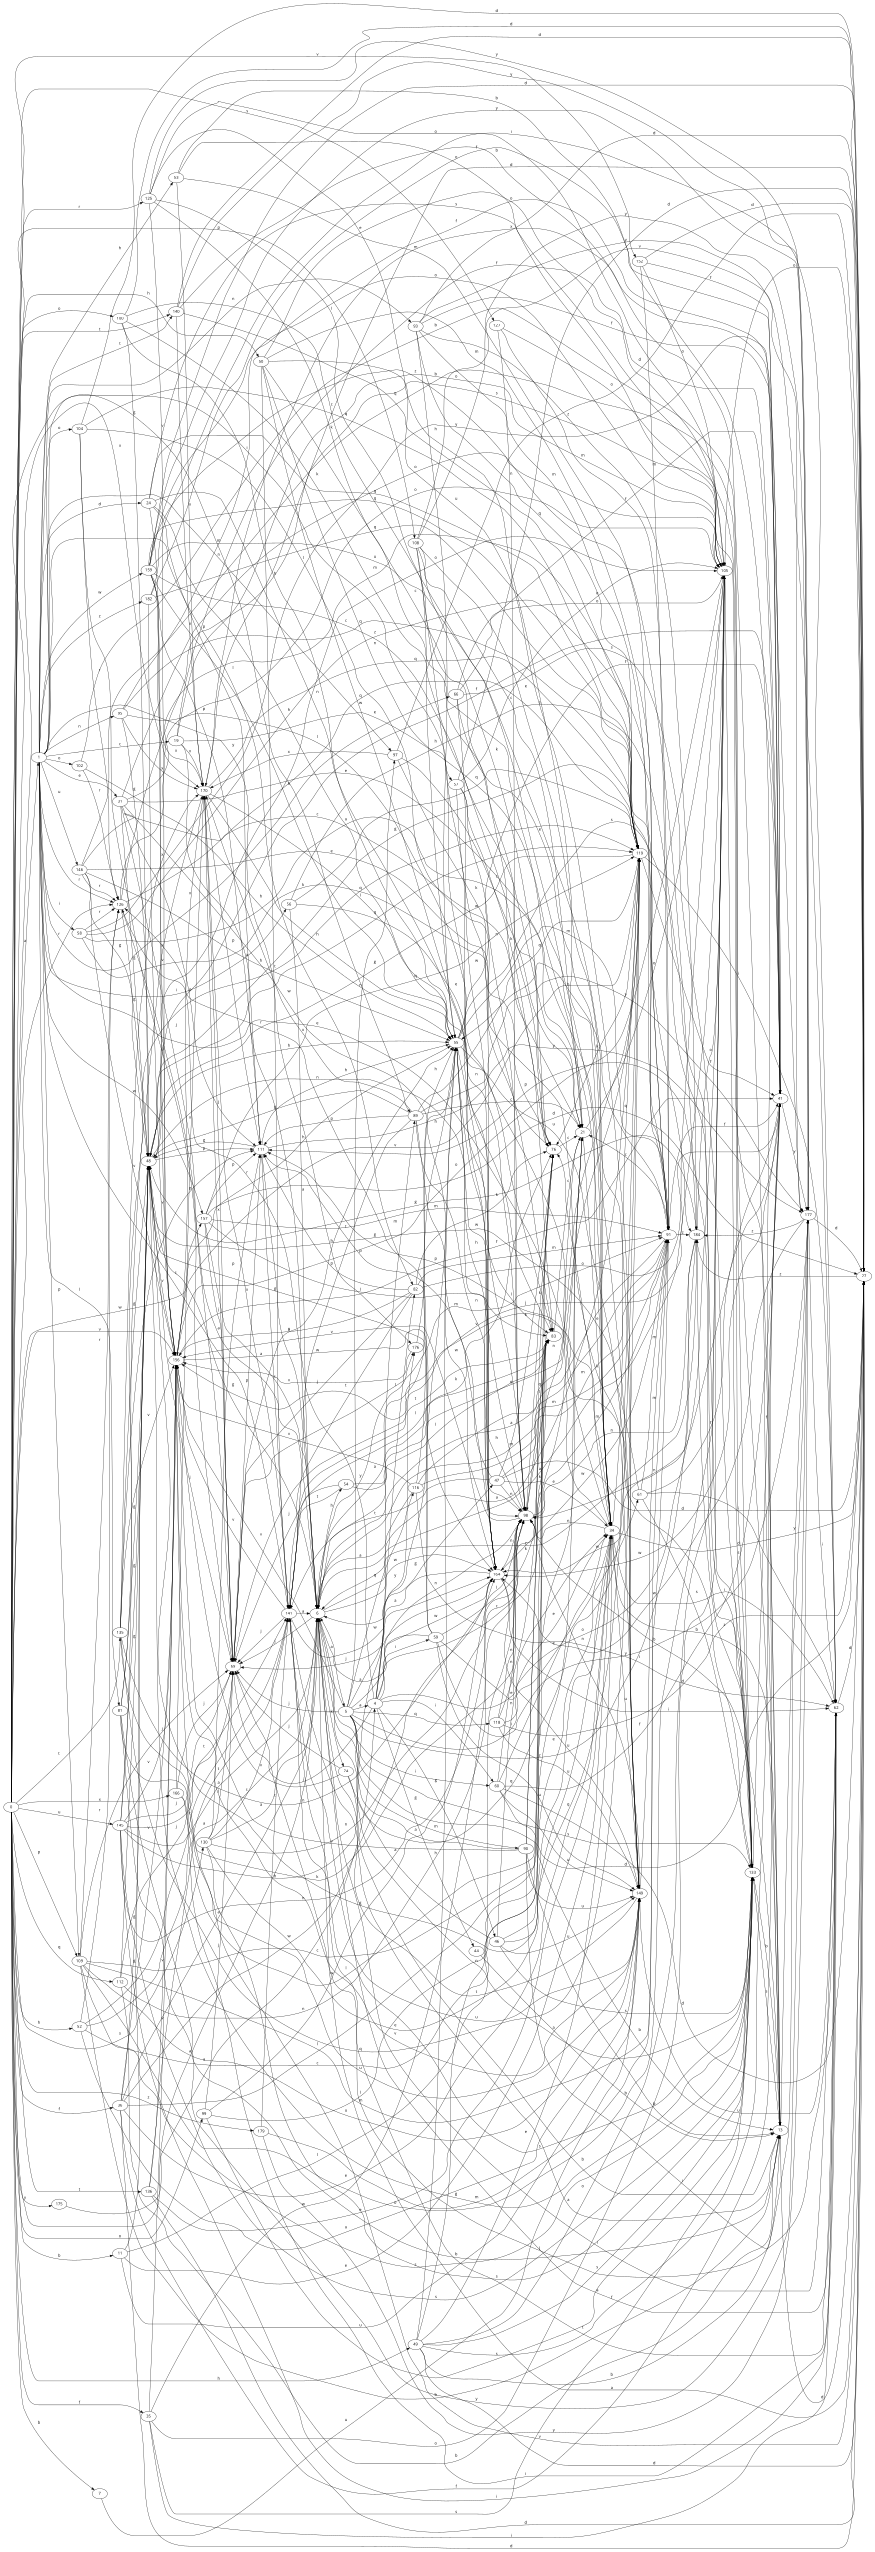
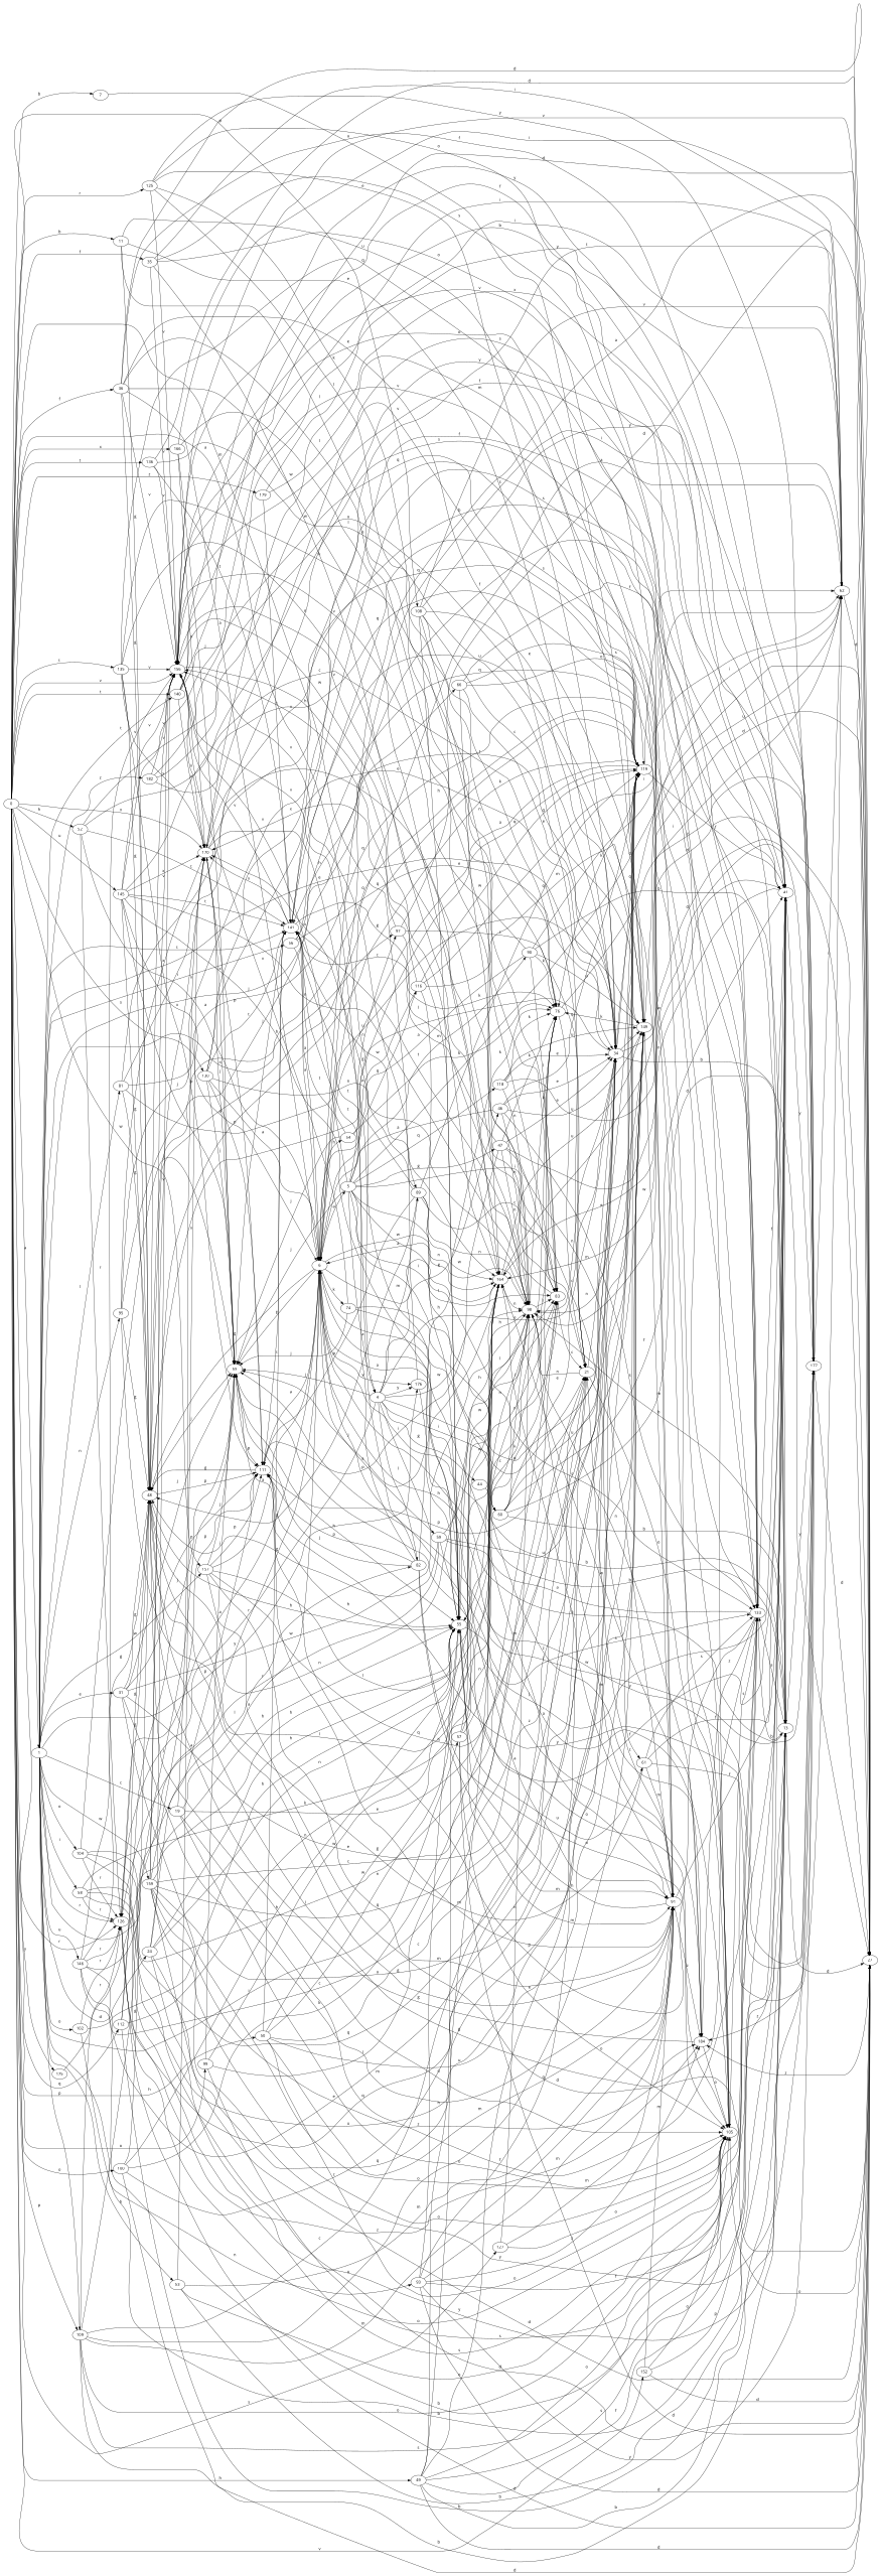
  strict digraph {
    fontname="Open Sans"
    rankdir=LR
    node [fontname="Open Sans"]
    edge [fontname="Open Sans"]
    0
    1
    4
    7
    11
    35
    36
    49
    50
    52
    89
    99
    100
    108
    109
    112
    125
    126
    127
    130
    135
    136
    140
    145
    152
    156
    157
    166
    170
    175
    179
    19
    24
    31
    34
    53
    56
    57
    58
    66
    81
    82
    93
    95
    97
    102
    104
    141
    146
    159
    176
    182
    21
    44
    46
    59
    60
    69
    164
    149
    48
    83
    133
    62
    105
    27
    6
    41
    98
    13
    55
    91
    111
    119
    76
    177
    184
    5
    47
    61
    90
    116
    118
    54
    74
    0 -> 1 [label=a]
    0 -> 4 [label=a]
    0 -> 7 [label=b]
    0 -> 11 [label=b]
    0 -> 35 [label=f]
    0 -> 36 [label=f]
    0 -> 49 [label=h]
    0 -> 50 [label=h]
    0 -> 52 [label=h]
    0 -> 89 [label=m]
    0 -> 99 [label=o]
    0 -> 100 [label=o]
    0 -> 108 [label=p]
    0 -> 109 [label=p]
    0 -> 112 [label=q]
    0 -> 125 [label=r]
    0 -> 126 [label=r]
    0 -> 127 [label=s]
    0 -> 130 [label=s]
    0 -> 135 [label=t]
    0 -> 136 [label=t]
    0 -> 140 [label=t]
    0 -> 145 [label=u]
    0 -> 152 [label=v]
    0 -> 156 [label=v]
    0 -> 157 [label=w]
    0 -> 166 [label=x]
    0 -> 170 [label=x]
    0 -> 175 [label=y]
    0 -> 179 [label=z]
    1 -> 109 [label=p]
    1 -> 126 [label=r]
    1 -> 140 [label=t]
    1 -> 157 [label=w]
    1 -> 19 [label=c]
    1 -> 24 [label=d]
    1 -> 31 [label=e]
    1 -> 34 [label=e]
    1 -> 53 [label=h]
    1 -> 56 [label=i]
    1 -> 57 [label=i]
    1 -> 58 [label=i]
    1 -> 66 [label=j]
    1 -> 81 [label=l]
    1 -> 82 [label=l]
    1 -> 93 [label=n]
    1 -> 95 [label=n]
    1 -> 97 [label=n]
    1 -> 102 [label=o]
    1 -> 104 [label=o]
    1 -> 141 [label=t]
    1 -> 146 [label=u]
    1 -> 159 [label=w]
    1 -> 176 [label=y]
    1 -> 182 [label=z]
    4 -> 89 [label=m]
    4 -> 126 [label=r]
    4 -> 34 [label=e]
    4 -> 82 [label=l]
    4 -> 176 [label=y]
    4 -> 21 [label=c]
    4 -> 44 [label=g]
    4 -> 46 [label=g]
    4 -> 59 [label=i]
    4 -> 60 [label=i]
    4 -> 69 [label=j]
    4 -> 164 [label=w]
    7 -> 149 [label=u]
    11 -> 34 [label=e]
    11 -> 149 [label=u]
    11 -> 48 [label=g]
    11 -> 83 [label=l]
    35 -> 156 [label=v]
    35 -> 164 [label=w]
    35 -> 133 [label=s]
    35 -> 62 [label=i]
    35 -> 105 [label=o]
    36 -> 156 [label=v]
    36 -> 34 [label=e]
    36 -> 164 [label=w]
    36 -> 48 [label=g]
    36 -> 83 [label=l]
    36 -> 27 [label=d]
    36 -> 6 [label=a]
    36 -> 41 [label=f]
    49 -> 34 [label=e]
    49 -> 133 [label=s]
    49 -> 105 [label=o]
    49 -> 27 [label=d]
    49 -> 41 [label=f]
    49 -> 98 [label=n]
    49 -> 13 [label=b]
    49 -> 55 [label=h]
    50 -> 141 [label=t]
    50 -> 21 [label=c]
    50 -> 164 [label=w]
    50 -> 149 [label=u]
    50 -> 105 [label=o]
    50 -> 98 [label=n]
    50 -> 91 [label=m]
    52 -> 126 [label=r]
    52 -> 141 [label=t]
    52 -> 21 [label=c]
    52 -> 149 [label=u]
    52 -> 6 [label=a]
    89 -> 170 [label=x]
    89 -> 141 [label=t]
    89 -> 21 [label=c]
    89 -> 164 [label=w]
    89 -> 48 [label=g]
    89 -> 98 [label=n]
    89 -> 111 [label=p]
    89 -> 119 [label=q]
    99 -> 69 [label=j]
    99 -> 164 [label=w]
    99 -> 83 [label=l]
    99 -> 133 [label=s]
    100 -> 21 [label=c]
    100 -> 48 [label=g]
    100 -> 27 [label=d]
    100 -> 55 [label=h]
    100 -> 76 [label=k]
    108 -> 34 [label=e]
    108 -> 21 [label=c]
    108 -> 62 [label=v]
    108 -> 98 [label=n]
    108 -> 55 [label=h]
    108 -> 76 [label=k]
    108 -> 177 [label=y]
    109 -> 126 [label=r]
    109 -> 21 [label=c]
    109 -> 69 [label=j]
    109 -> 149 [label=u]
    109 -> 133 [label=s]
    109 -> 105 [label=o]
    109 -> 13 [label=b]
    109 -> 91 [label=m]
    112 -> 69 [label=j]
    112 -> 48 [label=g]
    112 -> 98 [label=n]
    112 -> 13 [label=b]
    125 -> 156 [label=v]
    125 -> 34 [label=e]
    125 -> 83 [label=l]
    125 -> 105 [label=o]
    125 -> 76 [label=k]
    125 -> 177 [label=y]
    126 -> 48 [label=g]
    126 -> 105 [label=o]
    126 -> 27 [label=d]
    126 -> 6 [label=a]
    126 -> 119 [label=q]
    127 -> 105 [label=o]
    127 -> 98 [label=n]
    127 -> 91 [label=m]
    130 -> 34 [label=e]
    130 -> 141 [label=t]
    130 -> 69 [label=j]
    130 -> 133 [label=s]
    130 -> 6 [label=a]
    130 -> 98 [label=n]
    130 -> 111 [label=p]
    135 -> 156 [label=v]
    135 -> 170 [label=x]
    135 -> 48 [label=g]
    135 -> 98 [label=n]
    135 -> 111 [label=p]
    135 -> 119 [label=q]
    135 -> 76 [label=k]
    136 -> 156 [label=v]
    136 -> 34 [label=e]
    136 -> 141 [label=t]
    136 -> 27 [label=d]
    140 -> 170 [label=x]
    140 -> 27 [label=d]
    140 -> 13 [label=b]
    140 -> 119 [label=q]
    140 -> 177 [label=y]
    145 -> 156 [label=v]
    145 -> 170 [label=x]
    145 -> 141 [label=t]
    145 -> 69 [label=j]
    145 -> 48 [label=g]
    145 -> 133 [label=s]
    145 -> 62 [label=i]
    145 -> 6 [label=a]
    145 -> 98 [label=n]
    145 -> 55 [label=h]
    152 -> 105 [label=o]
    152 -> 27 [label=d]
-   152 -> 41 [label=f]
+   152 -> 41 [label=p]
    152 -> 91 [label=m]
    156 -> 170 [label=x]
    156 -> 164 [label=w]
    156 -> 105 [label=o]
    156 -> 41 [label=f]
    156 -> 55 [label=h]
    157 -> 69 [label=j]
    157 -> 83 [label=l]
    157 -> 27 [label=d]
    157 -> 6 [label=a]
    157 -> 91 [label=m]
    157 -> 111 [label=p]
    157 -> 119 [label=q]
    166 -> 170 [label=x]
    166 -> 69 [label=j]
    166 -> 83 [label=l]
    166 -> 62 [label=i]
    170 -> 69 [label=j]
    170 -> 83 [label=l]
    170 -> 133 [label=s]
    170 -> 55 [label=h]
    170 -> 111 [label=p]
    170 -> 119 [label=q]
    175 -> 6 [label=a]
    179 -> 141 [label=t]
    179 -> 91 [label=m]
    179 -> 177 [label=y]
    19 -> 170 [label=x]
    19 -> 34 [label=e]
    19 -> 105 [label=o]
    19 -> 6 [label=a]
    19 -> 41 [label=f]
    24 -> 156 [label=v]
    24 -> 133 [label=s]
    24 -> 98 [label=n]
    24 -> 55 [label=h]
    24 -> 111 [label=p]
    24 -> 119 [label=q]
    31 -> 34 [label=e]
    31 -> 69 [label=j]
    31 -> 164 [label=w]
    31 -> 48 [label=g]
    31 -> 105 [label=o]
    31 -> 91 [label=m]
    31 -> 111 [label=p]
    34 -> 149 [label=u]
    34 -> 48 [label=g]
    34 -> 62 [label=i]
    34 -> 27 [label=d]
    34 -> 98 [label=n]
    34 -> 13 [label=b]
    34 -> 111 [label=p]
    34 -> 119 [label=q]
    53 -> 170 [label=x]
    53 -> 105 [label=o]
    53 -> 13 [label=b]
    53 -> 91 [label=m]
    56 -> 34 [label=e]
    56 -> 133 [label=s]
    56 -> 6 [label=a]
    56 -> 119 [label=q]
    57 -> 164 [label=w]
    57 -> 105 [label=o]
    57 -> 27 [label=d]
    57 -> 98 [label=n]
    57 -> 76 [label=k]
    58 -> 126 [label=r]
    58 -> 149 [label=u]
    58 -> 76 [label=k]
    58 -> 177 [label=y]
    58 -> 184 [label=z]
    66 -> 34 [label=e]
    66 -> 164 [label=w]
    66 -> 133 [label=s]
    66 -> 105 [label=o]
    66 -> 41 [label=f]
    81 -> 149 [label=u]
    81 -> 48 [label=g]
    81 -> 13 [label=b]
    81 -> 119 [label=q]
    81 -> 177 [label=y]
    82 -> 156 [label=v]
    82 -> 141 [label=t]
    82 -> 69 [label=j]
    82 -> 105 [label=o]
    82 -> 91 [label=m]
    82 -> 111 [label=p]
    82 -> 76 [label=k]
    93 -> 27 [label=d]
    93 -> 41 [label=f]
    93 -> 55 [label=h]
    93 -> 91 [label=m]
    93 -> 119 [label=q]
    93 -> 177 [label=y]
    93 -> 184 [label=z]
    95 -> 170 [label=x]
    95 -> 48 [label=g]
    95 -> 83 [label=l]
    95 -> 41 [label=f]
    95 -> 119 [label=q]
    97 -> 170 [label=x]
    97 -> 21 [label=c]
    97 -> 27 [label=d]
    97 -> 76 [label=k]
    102 -> 126 [label=r]
    102 -> 13 [label=b]
    102 -> 55 [label=h]
    104 -> 126 [label=r]
    104 -> 69 [label=j]
    104 -> 83 [label=l]
    104 -> 27 [label=d]
    104 -> 119 [label=q]
    141 -> 156 [label=v]
    141 -> 170 [label=x]
    141 -> 69 [label=j]
    141 -> 164 [label=w]
    141 -> 149 [label=u]
    141 -> 83 [label=l]
    141 -> 133 [label=s]
    141 -> 6 [label=a]
    146 -> 126 [label=r]
    146 -> 156 [label=v]
    146 -> 34 [label=e]
    146 -> 21 [label=c]
    146 -> 48 [label=g]
    146 -> 13 [label=b]
    146 -> 55 [label=h]
    159 -> 156 [label=v]
    159 -> 170 [label=x]
    159 -> 21 [label=c]
    159 -> 149 [label=u]
    159 -> 105 [label=o]
    159 -> 27 [label=d]
    159 -> 55 [label=h]
    159 -> 111 [label=p]
    159 -> 119 [label=q]
    159 -> 177 [label=y]
    159 -> 184 [label=z]
    176 -> 156 [label=v]
    176 -> 55 [label=h]
    182 -> 156 [label=v]
    182 -> 62 [label=i]
    182 -> 41 [label=f]
    182 -> 119 [label=q]
    21 -> 34 [label=e]
    21 -> 105 [label=o]
    21 -> 98 [label=n]
    44 -> 13 [label=b]
    46 -> 34 [label=e]
    46 -> 149 [label=u]
    46 -> 133 [label=s]
    46 -> 6 [label=a]
    46 -> 98 [label=n]
    46 -> 119 [label=q]
    59 -> 126 [label=r]
    59 -> 149 [label=u]
    59 -> 48 [label=g]
    59 -> 83 [label=l]
    59 -> 105 [label=o]
    59 -> 6 [label=a]
    59 -> 177 [label=y]
    60 -> 34 [label=e]
    60 -> 149 [label=u]
    60 -> 27 [label=d]
    60 -> 41 [label=f]
    60 -> 98 [label=n]
    60 -> 13 [label=b]
    69 -> 170 [label=x]
    69 -> 55 [label=h]
    69 -> 91 [label=m]
    69 -> 111 [label=p]
    164 -> 69 [label=j]
    164 -> 149 [label=u]
    164 -> 62 [label=i]
    164 -> 6 [label=a]
    164 -> 98 [label=n]
    164 -> 55 [label=h]
    149 -> 156 [label=v]
    149 -> 141 [label=t]
    149 -> 98 [label=n]
    149 -> 91 [label=m]
    149 -> 76 [label=k]
    48 -> 156 [label=v]
    48 -> 69 [label=j]
    48 -> 105 [label=o]
    48 -> 41 [label=f]
    48 -> 98 [label=n]
    48 -> 55 [label=h]
    48 -> 111 [label=p]
    48 -> 119 [label=q]
    83 -> 141 [label=t]
    83 -> 21 [label=c]
    133 -> 156 [label=v]
    133 -> 48 [label=g]
    133 -> 6 [label=a]
    133 -> 41 [label=f]
    133 -> 13 [label=b]
    133 -> 111 [label=p]
    133 -> 184 [label=z]
    62 -> 141 [label=t]
    62 -> 149 [label=u]
    62 -> 27 [label=d]
    62 -> 6 [label=a]
    105 -> 133 [label=s]
    105 -> 6 [label=a]
    27 -> 156 [label=v]
    27 -> 105 [label=o]
    27 -> 6 [label=a]
    27 -> 184 [label=z]
    6 -> 176 [label=y]
    6 -> 69 [label=j]
    6 -> 164 [label=w]
    6 -> 48 [label=g]
    6 -> 83 [label=l]
    6 -> 62 [label=i]
    6 -> 91 [label=m]
    6 -> 184 [label=z]
    6 -> 5 [label=a]
    6 -> 54 [label=h]
    6 -> 74 [label=k]
    41 -> 170 [label=x]
    41 -> 69 [label=j]
    41 -> 164 [label=w]
    41 -> 98 [label=n]
    41 -> 177 [label=y]
    98 -> 156 [label=v]
    98 -> 83 [label=l]
    98 -> 13 [label=b]
    98 -> 55 [label=h]
    98 -> 91 [label=m]
    98 -> 76 [label=k]
    13 -> 133 [label=s]
    13 -> 27 [label=d]
    13 -> 6 [label=a]
    13 -> 177 [label=y]
    55 -> 164 [label=w]
-   55 -> 149 [label=u]
+   55 -> 61 [label=u]
    55 -> 83 [label=l]
    55 -> 133 [label=s]
    55 -> 6 [label=a]
    55 -> 41 [label=f]
    55 -> 91 [label=m]
    91 -> 21 [label=c]
    91 -> 164 [label=w]
    91 -> 48 [label=g]
    91 -> 6 [label=a]
    91 -> 41 [label=f]
    91 -> 55 [label=h]
    91 -> 184 [label=z]
    111 -> 141 [label=t]
    111 -> 48 [label=g]
    111 -> 6 [label=a]
    111 -> 55 [label=h]
    111 -> 177 [label=y]
    119 -> 156 [label=v]
    119 -> 48 [label=g]
    119 -> 62 [label=i]
    119 -> 6 [label=a]
    119 -> 41 [label=f]
    119 -> 76 [label=k]
    76 -> 21 [label=c]
-   89 -> 177 [label=y]
+   76 -> 177 [label=y]
    177 -> 69 [label=j]
    177 -> 164 [label=w]
    177 -> 62 [label=i]
    177 -> 27 [label=d]
    177 -> 184 [label=z]
    184 -> 164 [label=w]
    184 -> 48 [label=g]
    184 -> 105 [label=o]
    184 -> 98 [label=n]
    5 -> 4 [label=a]
    5 -> 156 [label=v]
    5 -> 97 [label=n]
    5 -> 60 [label=i]
    5 -> 69 [label=j]
    5 -> 133 [label=s]
    5 -> 27 [label=d]
    5 -> 98 [label=n]
    5 -> 184 [label=z]
    5 -> 47 [label=g]
    5 -> 61 [label=i]
    5 -> 90 [label=m]
    5 -> 116 [label=q]
    5 -> 118 [label=q]
    47 -> 34 [label=e]
    47 -> 141 [label=t]
    47 -> 27 [label=d]
    47 -> 98 [label=n]
    47 -> 91 [label=m]
    47 -> 111 [label=p]
    47 -> 76 [label=k]
    61 -> 48 [label=g]
    61 -> 133 [label=s]
    61 -> 62 [label=i]
    61 -> 41 [label=f]
    61 -> 91 [label=m]
    90 -> 156 [label=v]
    90 -> 149 [label=u]
    90 -> 83 [label=l]
    90 -> 62 [label=i]
    90 -> 6 [label=a]
    90 -> 13 [label=b]
    90 -> 76 [label=k]
    116 -> 156 [label=v]
    116 -> 62 [label=i]
    116 -> 6 [label=a]
    116 -> 55 [label=h]
    116 -> 91 [label=m]
    116 -> 119 [label=q]
    118 -> 34 [label=e]
    118 -> 149 [label=u]
    118 -> 27 [label=d]
    118 -> 98 [label=n]
    118 -> 76 [label=k]
    54 -> 141 [label=t]
    54 -> 69 [label=j]
    54 -> 119 [label=q]
    54 -> 76 [label=k]
    74 -> 156 [label=v]
    74 -> 69 [label=j]
    74 -> 13 [label=b]
    74 -> 119 [label=q]
  }
